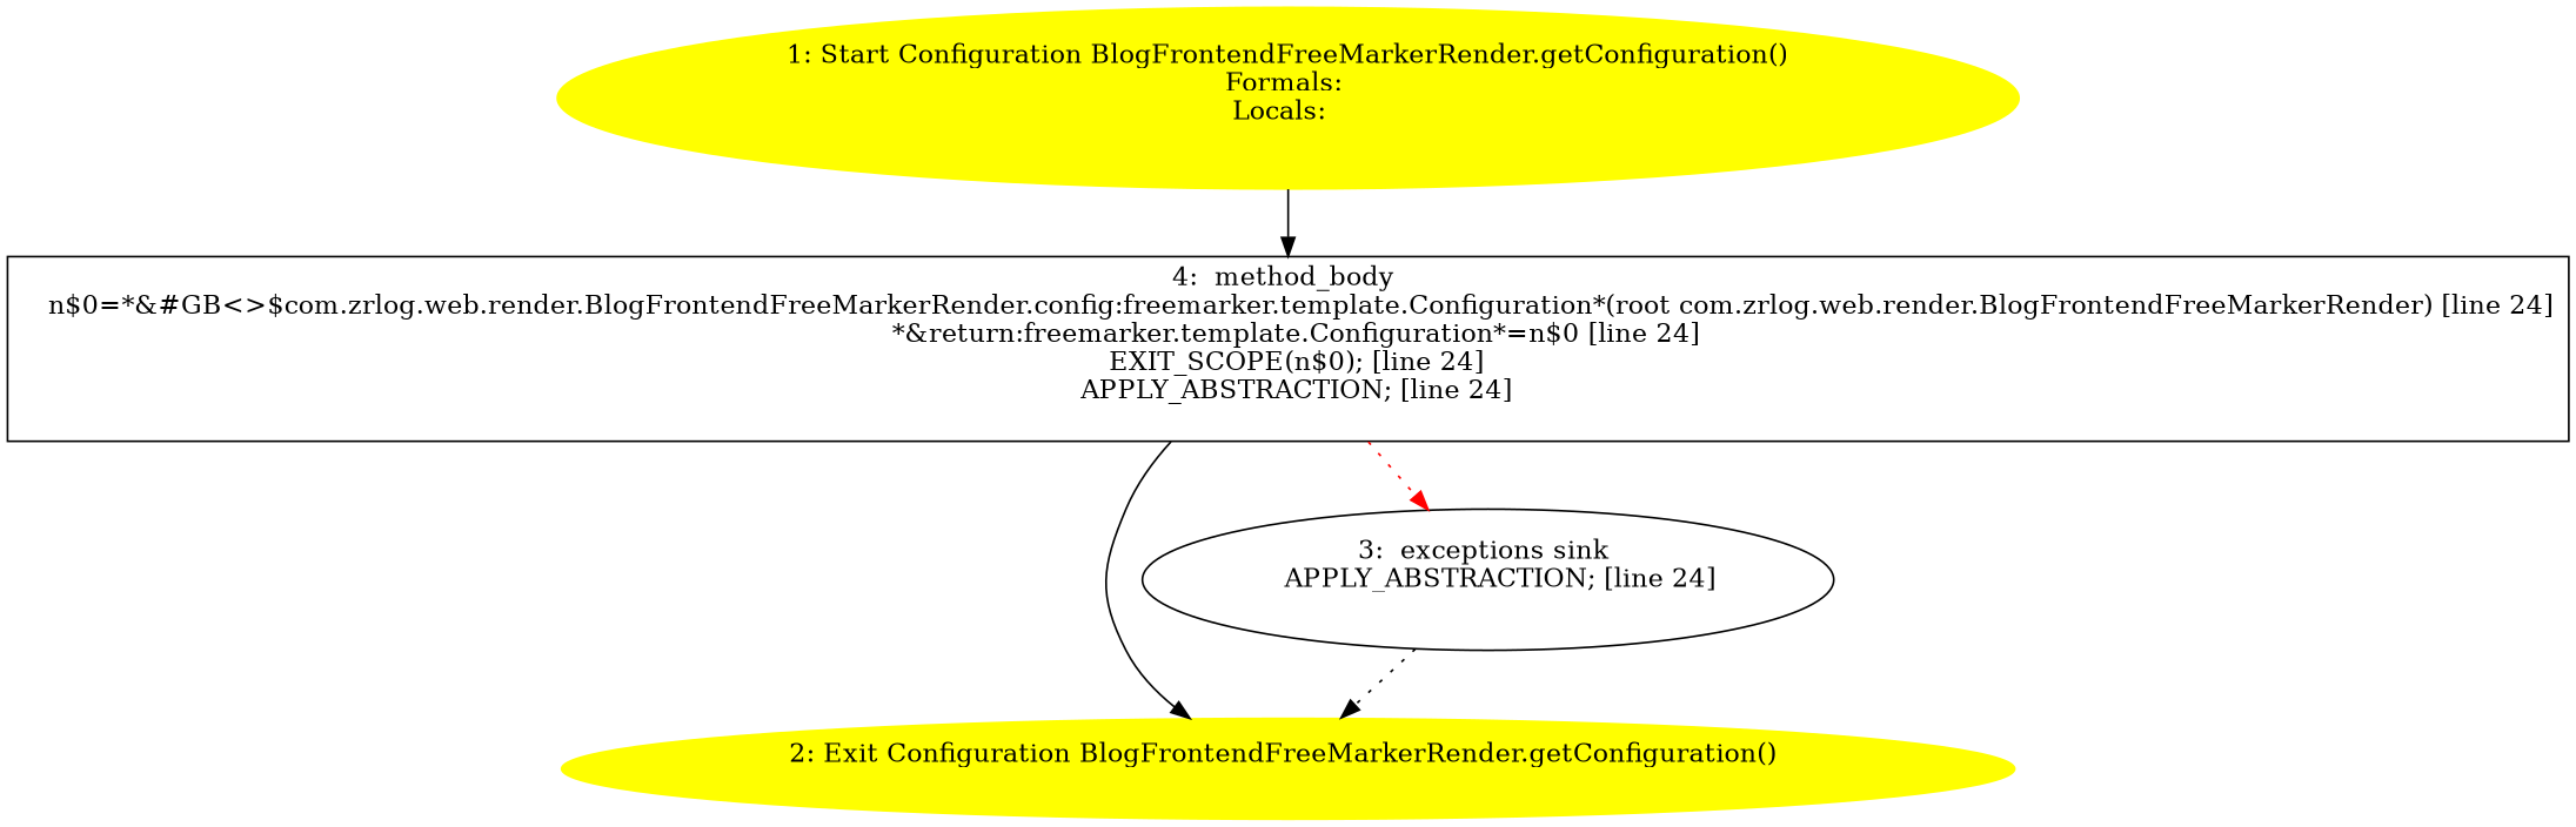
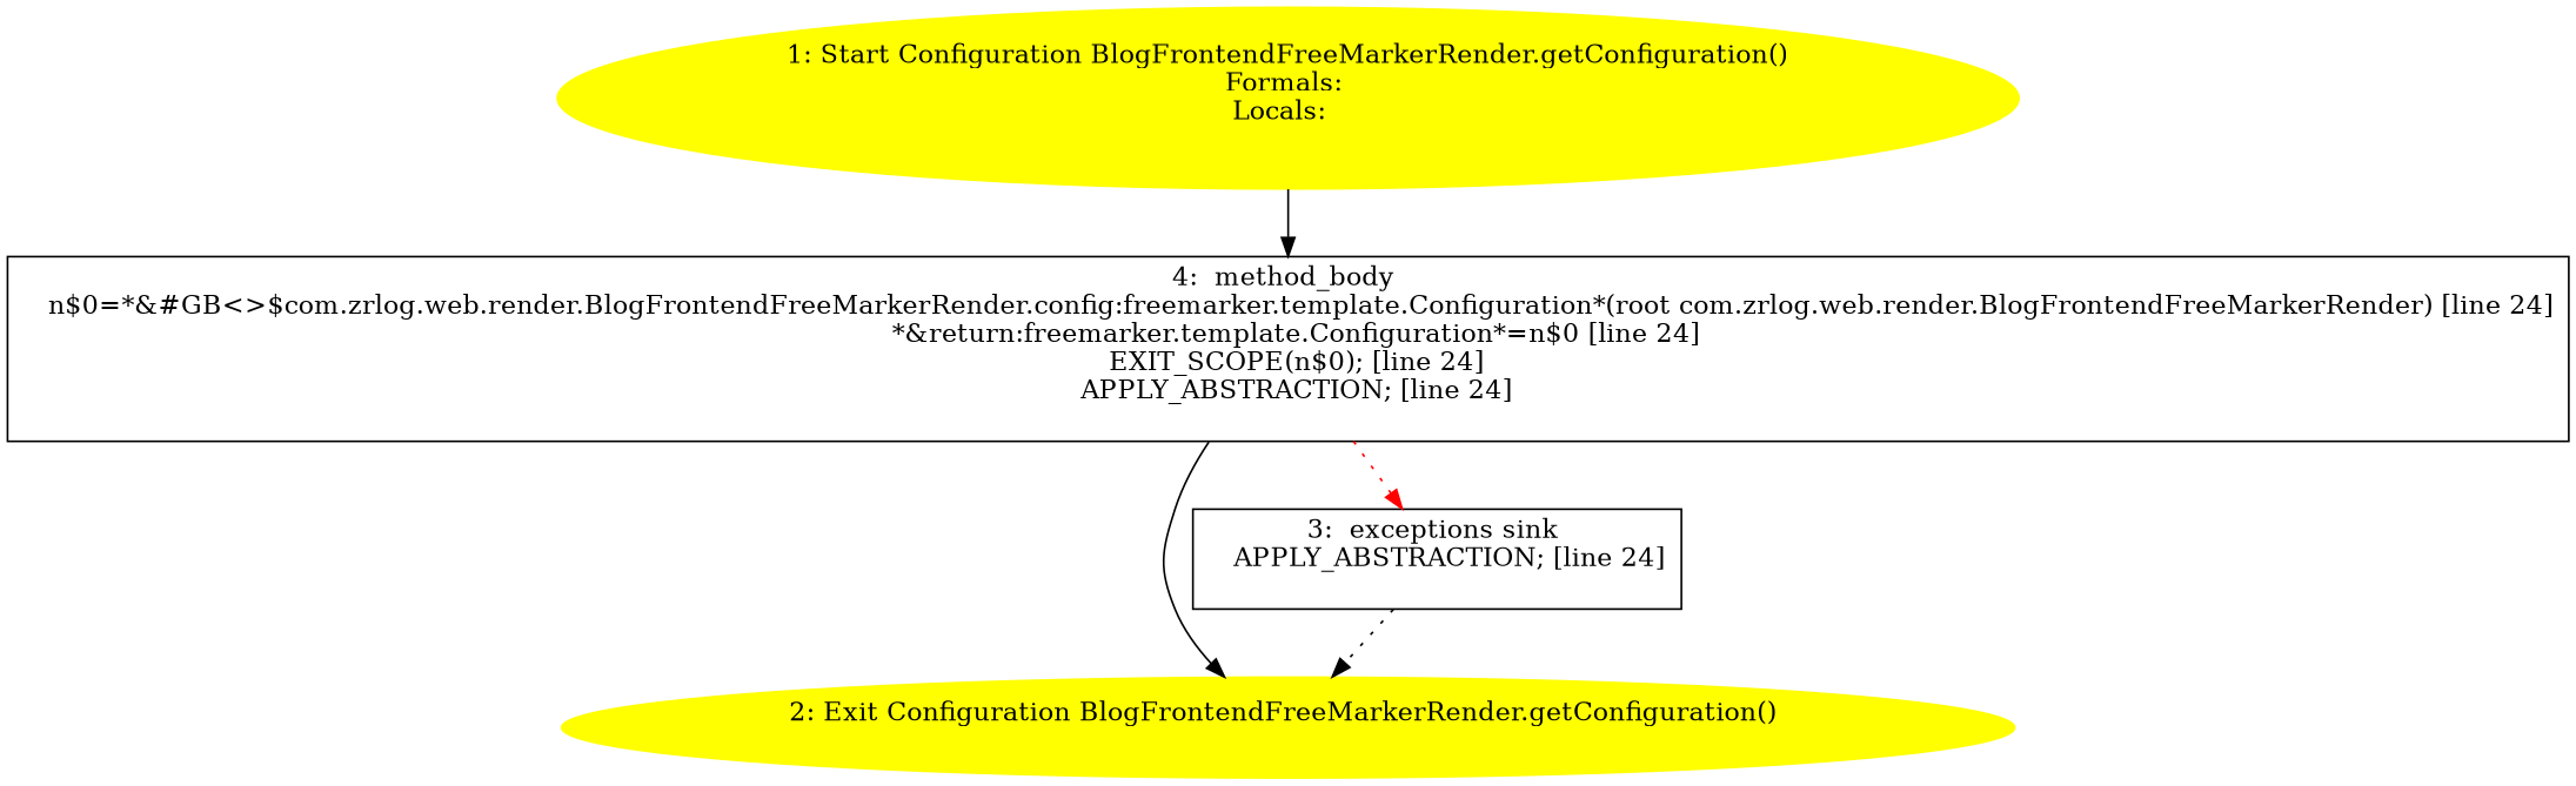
  digraph {
    edge [style=solid]
    n1 [color=yellow label="1: Start Configuration BlogFrontendFreeMarkerRender.getConfiguration()\nFormals: \nLocals:  \n  " style=filled]
    n2 [label="4:  method_body \n   n$0=*&#GB<>$com.zrlog.web.render.BlogFrontendFreeMarkerRender.config:freemarker.template.Configuration*(root com.zrlog.web.render.BlogFrontendFreeMarkerRender) [line 24]\n  *&return:freemarker.template.Configuration*=n$0 [line 24]\n  EXIT_SCOPE(n$0); [line 24]\n  APPLY_ABSTRACTION; [line 24]\n " shape=box]
    n3 [color=yellow label="2: Exit Configuration BlogFrontendFreeMarkerRender.getConfiguration() \n  " style=filled]
-   n4 [label="3:  exceptions sink \n   APPLY_ABSTRACTION; [line 24]\n " shape=ellipse]
+   n4 [label="3:  exceptions sink \n   APPLY_ABSTRACTION; [line 24]\n " shape=box]
    n1 -> n2
    n2 -> n3
    n2 -> n4 [color=red style=dotted]
    n4 -> n3 [style=dotted]
  }
